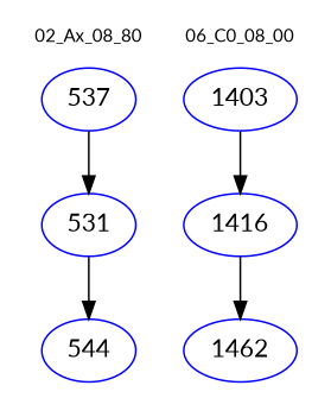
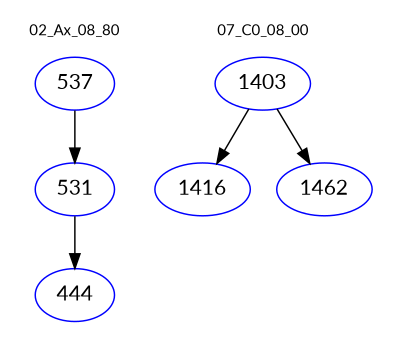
  digraph {
    fontname=Lato
    node [color=blue fontname=Lato]
    edge [color=black fontname=Lato]
    n1 [label=537]
    n2 [label=531]
-   n3 [label=544]
+   n3 [label=444]
    n4 [label=1416]
    n5 [label=1403]
    n6 [label=1462]
    subgraph cluster_1 {
      color=white
      fontsize=10
      label="02_Ax_08_80"
      n1
      n2
      n3
    }
    subgraph cluster_2 {
      color=white
      fontsize=10
-     label="06_C0_08_00"
+     label="07_C0_08_00"
      n4
      n5
      n6
    }
    n1 -> n2
    n2 -> n3
    n5 -> n4
-   n4 -> n6
+   n5 -> n6
  }
